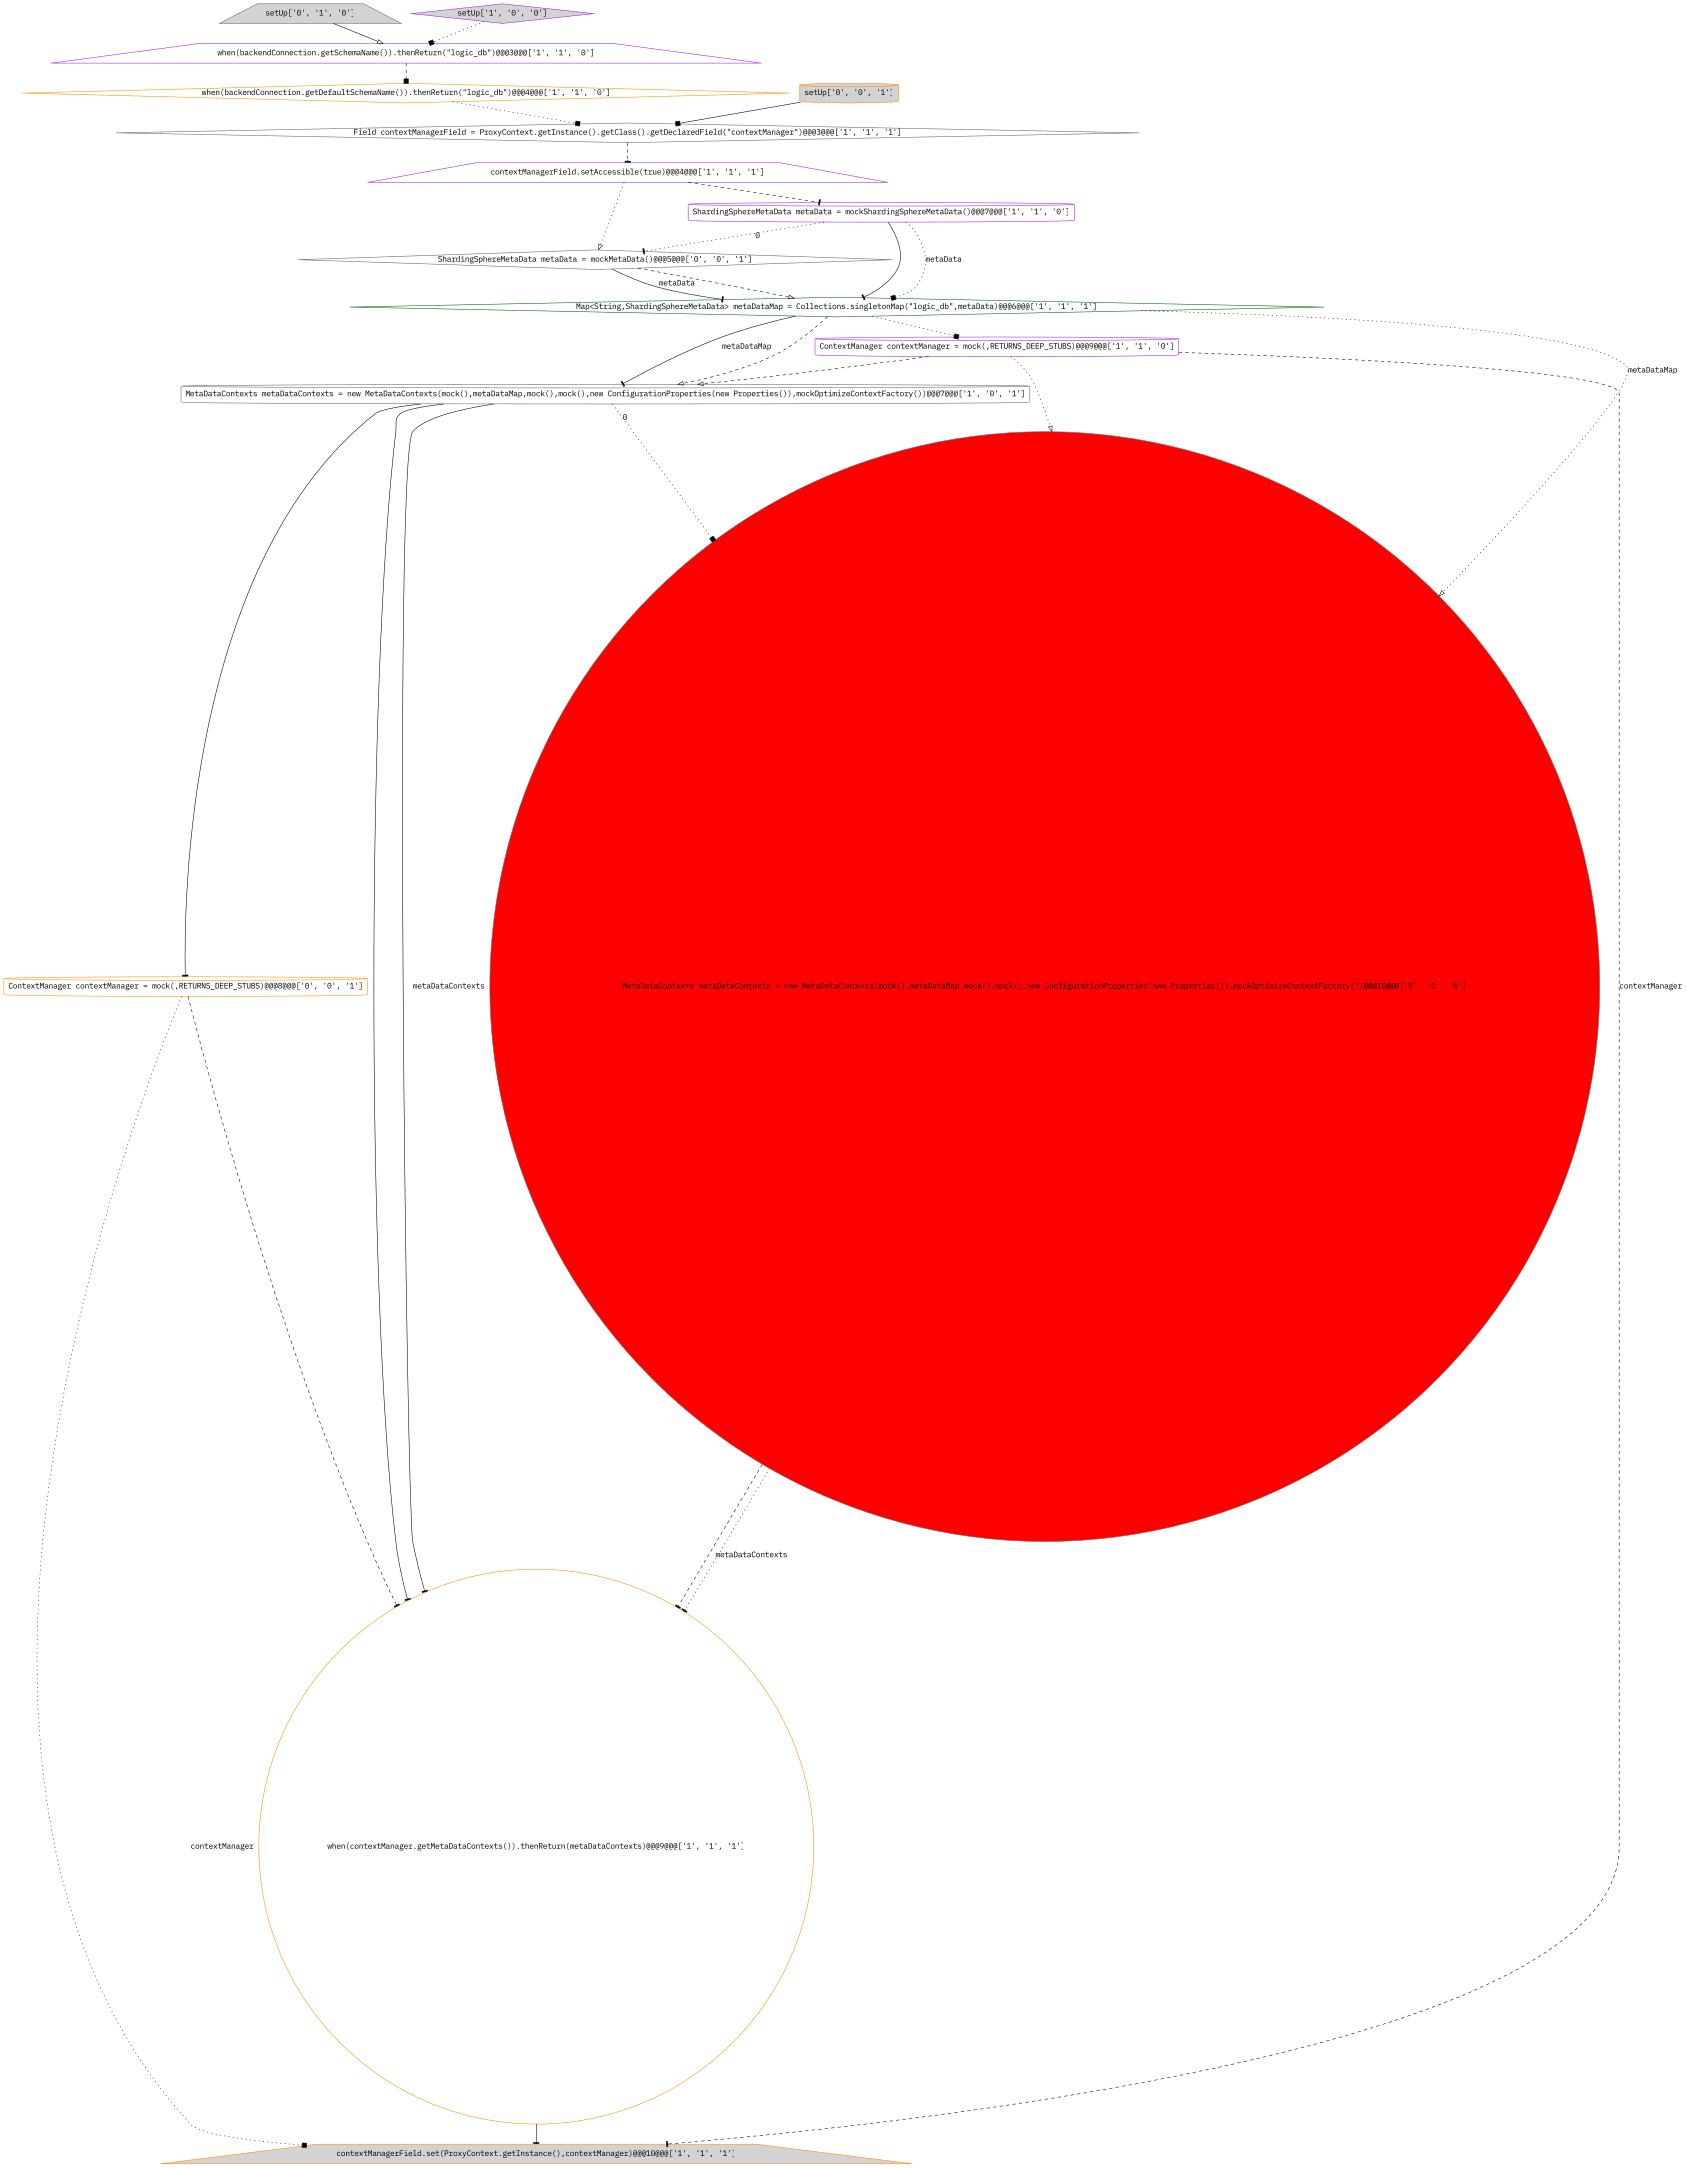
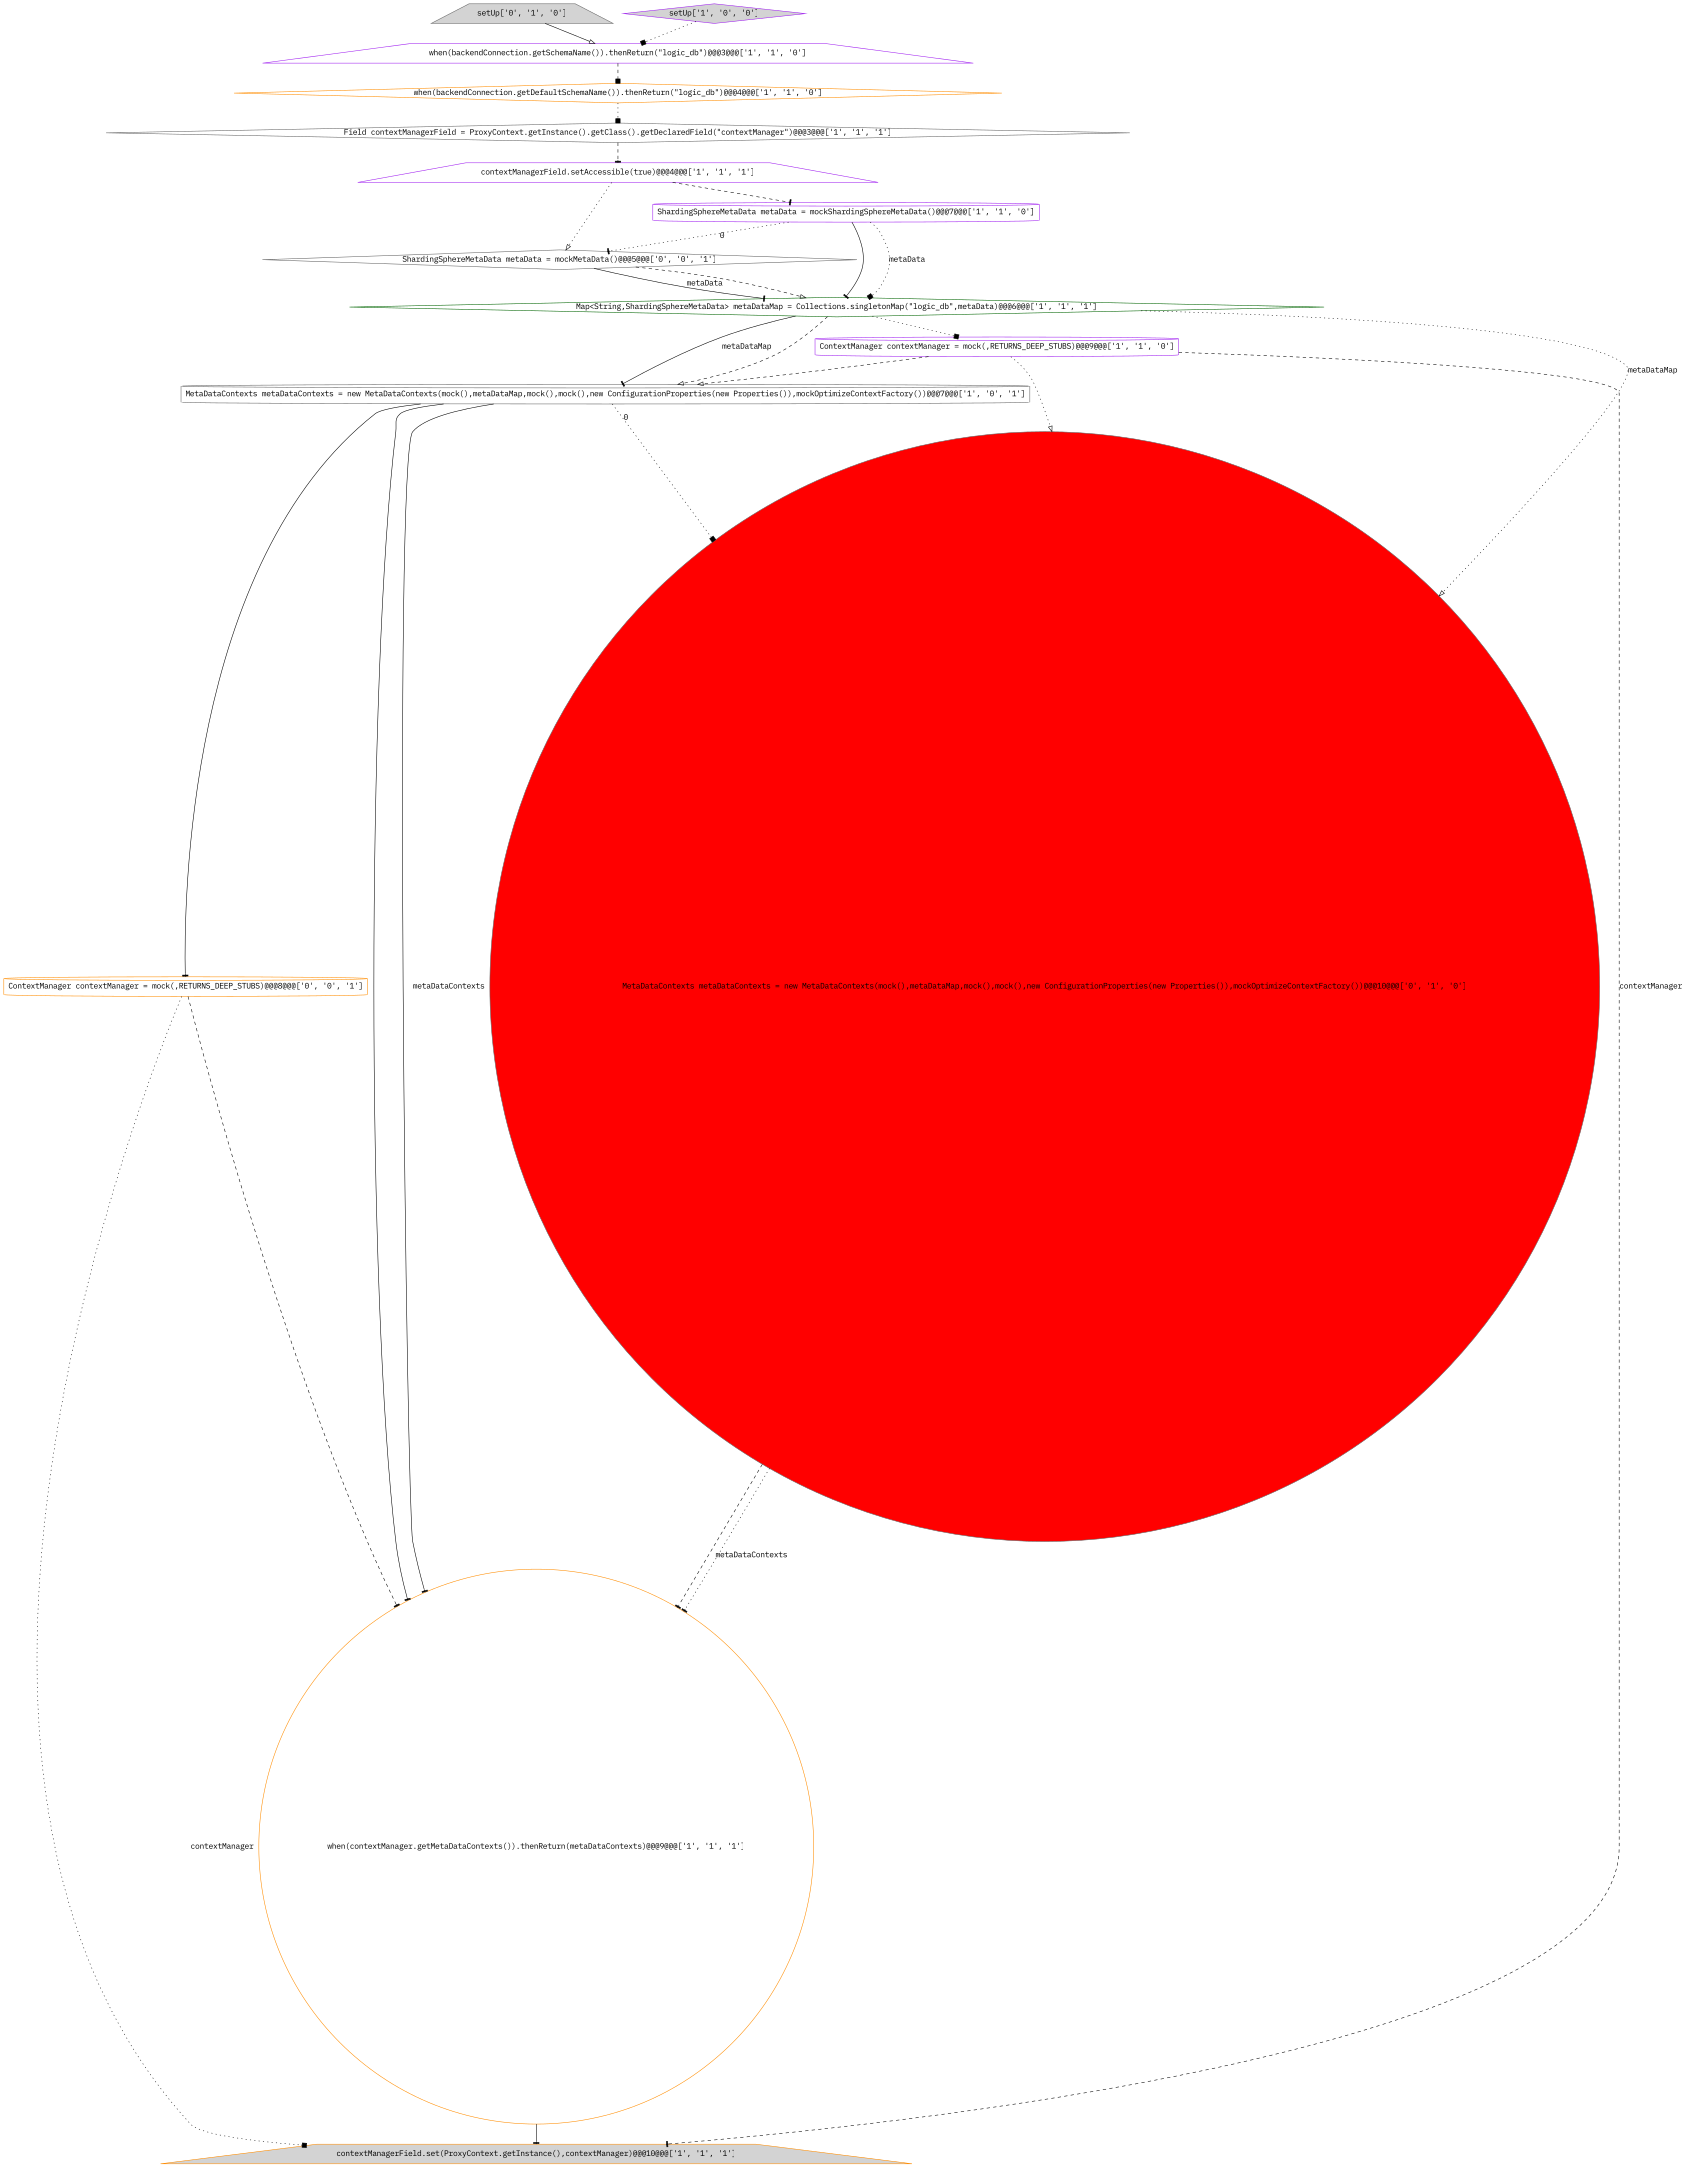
  digraph {
    fontname="IBM Plex Mono"
    node [fillcolor=white shape=diamond style=filled color=darkorange fontname="IBM Plex Mono"]
    edge [style=dotted arrowhead=tee fontname="IBM Plex Mono"]
    n1 [label="when(backendConnection.getDefaultSchemaName()).thenReturn(\"logic_db\")@@@4@@@['1', '1', '0']"]
    n2 [label="Field contextManagerField = ProxyContext.getInstance().getClass().getDeclaredField(\"contextManager\")@@@3@@@['1', '1', '1']" color=gray40]
    n3 [label="ShardingSphereMetaData metaData = mockMetaData()@@@5@@@['0', '0', '1']" color=gray40]
    n4 [label="Map<String,ShardingSphereMetaData> metaDataMap = Collections.singletonMap(\"logic_db\",metaData)@@@6@@@['1', '1', '1']" color=darkgreen]
    n5 [label="when(contextManager.getMetaDataContexts()).thenReturn(metaDataContexts)@@@9@@@['1', '1', '1']" shape=circle]
    n6 [fillcolor=lightgray label="contextManagerField.set(ProxyContext.getInstance(),contextManager)@@@10@@@['1', '1', '1']" shape=trapezium]
    n7 [label="ContextManager contextManager = mock(,RETURNS_DEEP_STUBS)@@@9@@@['1', '1', '0']" shape=cylinder color=purple]
    n8 [fillcolor=red label="MetaDataContexts metaDataContexts = new MetaDataContexts(mock(),metaDataMap,mock(),mock(),new ConfigurationProperties(new Properties()),mockOptimizeContextFactory())@@@10@@@['0', '1', '0']" shape=circle color=gray40]
    n9 [label="MetaDataContexts metaDataContexts = new MetaDataContexts(mock(),metaDataMap,mock(),mock(),new ConfigurationProperties(new Properties()),mockOptimizeContextFactory())@@@7@@@['1', '0', '1']" shape=cylinder color=gray40]
    n10 [label="when(backendConnection.getSchemaName()).thenReturn(\"logic_db\")@@@3@@@['1', '1', '0']" shape=trapezium color=purple]
-   n11 [fillcolor=lightgray label="setUp['0', '0', '1']" shape=cylinder]
    n12 [fillcolor=lightgray label="setUp['0', '1', '0']" shape=trapezium color=gray40]
    n13 [label="contextManagerField.setAccessible(true)@@@4@@@['1', '1', '1']" shape=trapezium color=purple]
    n14 [label="ShardingSphereMetaData metaData = mockShardingSphereMetaData()@@@7@@@['1', '1', '0']" shape=cylinder color=purple]
    n15 [label="ContextManager contextManager = mock(,RETURNS_DEEP_STUBS)@@@8@@@['0', '0', '1']" shape=cylinder]
    n16 [fillcolor=lightgray label="setUp['1', '0', '0']" color=purple]
    n1 -> n2 [arrowhead=box]
    n2 -> n13 [style=dashed]
    n3 -> n4 [style=dashed arrowhead=onormal]
    n3 -> n4 [label=metaData style=solid]
    n4 -> n7 [arrowhead=box]
    n4 -> n8 [label=metaDataMap arrowhead=onormal]
    n4 -> n9 [label=metaDataMap style=solid]
    n4 -> n9 [style=dashed arrowhead=onormal]
    n5 -> n6 [style=solid]
    n7 -> n6 [label=contextManager style=dashed]
    n7 -> n8 [arrowhead=onormal]
    n7 -> n9 [style=dashed arrowhead=onormal]
    n8 -> n5 [style=dashed]
    n8 -> n5 [label=metaDataContexts]
    n9 -> n5 [style=solid]
    n9 -> n5 [label=metaDataContexts style=solid]
    n9 -> n8 [label=0 arrowhead=box]
    n9 -> n15 [style=solid]
    n10 -> n1 [style=dashed arrowhead=box]
-   n11 -> n2 [style=solid arrowhead=box]
    n12 -> n10 [style=solid arrowhead=onormal]
    n13 -> n3 [arrowhead=onormal]
    n13 -> n14 [style=dashed]
    n14 -> n3 [label=0]
    n14 -> n4 [label=metaData arrowhead=box]
    n14 -> n4 [style=solid]
    n15 -> n5 [style=dashed]
    n15 -> n6 [label=contextManager arrowhead=box]
    n16 -> n10 [arrowhead=box]
  }
